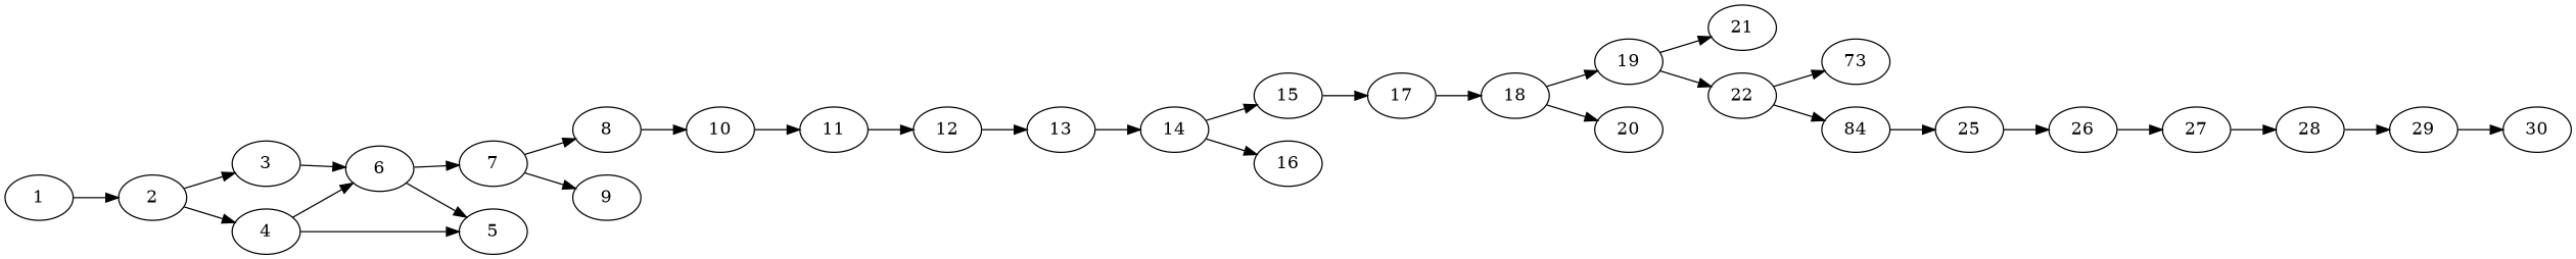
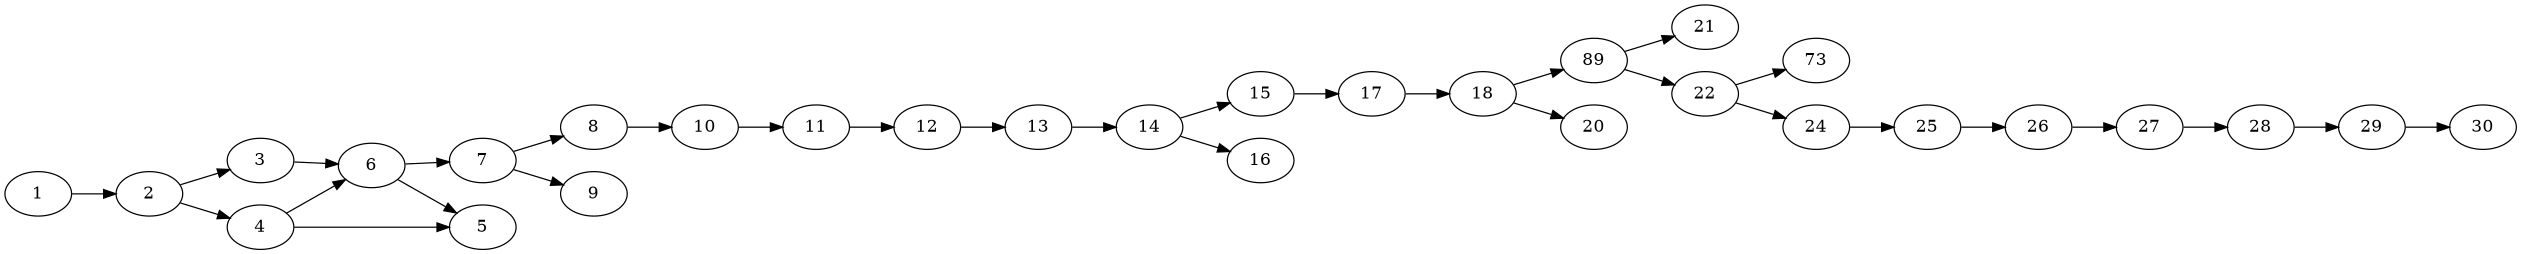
  digraph {
    rankdir=LR
    node [alpha=0.15]
    1 [alpha=0.09 expect_size=31111168]
    2 [alpha=0.04 expect_size=52245504]
    3 [alpha=0.10 expect_size=6552576]
    4 [alpha=0.07 expect_size=24680448]
    6 [alpha=0.11 expect_size=11713536]
    5 [alpha=0.07 expect_size=38701056]
    7 [expect_size=15899648]
    8 [alpha=0.14 expect_size=31499264]
    9 [expect_size=23644160]
    10 [alpha=0.03 expect_size=42789888]
    11 [alpha=0.01 expect_size=22465536]
    12 [expect_size=44158976]
    13 [alpha=0.01 expect_size=6598656]
    14 [alpha=0.02 expect_size=31013888]
    15 [alpha=0.20 expect_size=47719424]
    16 [alpha=0.19 expect_size=17601536]
    17 [alpha=0.13 expect_size=44482560]
    18 [alpha=0.06 expect_size=32820224]
-   19 [alpha=0.08 expect_size=18140160]
+   19 [alpha=0.08 expect_size=18140160 label=89]
    20 [expect_size=52366336]
    21 [alpha=0.14 expect_size=11090944]
    22 [alpha=0.12 expect_size=13493248]
    n23 [alpha=0.11 expect_size=47777792 label=73]
-   24 [alpha=0.18 expect_size=51120128 label=84]
+   24 [alpha=0.18 expect_size=51120128]
    25 [alpha=0.20 expect_size=8323072]
    26 [alpha=0.04 expect_size=7975936]
    27 [alpha=0.13 expect_size=5321728]
    28 [alpha=0.12 expect_size=35334144]
    29 [alpha=0.20 expect_size=48812032]
    30 [alpha=0.03 expect_size=20430848]
    1 -> 2
    2 -> 3
    2 -> 4
    3 -> 6
    4 -> 6
    4 -> 5
    6 -> 5
    6 -> 7
    7 -> 8
    7 -> 9
    8 -> 10
    10 -> 11
    11 -> 12
    12 -> 13
    13 -> 14
    14 -> 15
    14 -> 16
    15 -> 17
    17 -> 18
    18 -> 19
    18 -> 20
    19 -> 21
    19 -> 22
    22 -> n23
    22 -> 24
    24 -> 25
    25 -> 26
    26 -> 27
    27 -> 28
    28 -> 29
    29 -> 30
  }
